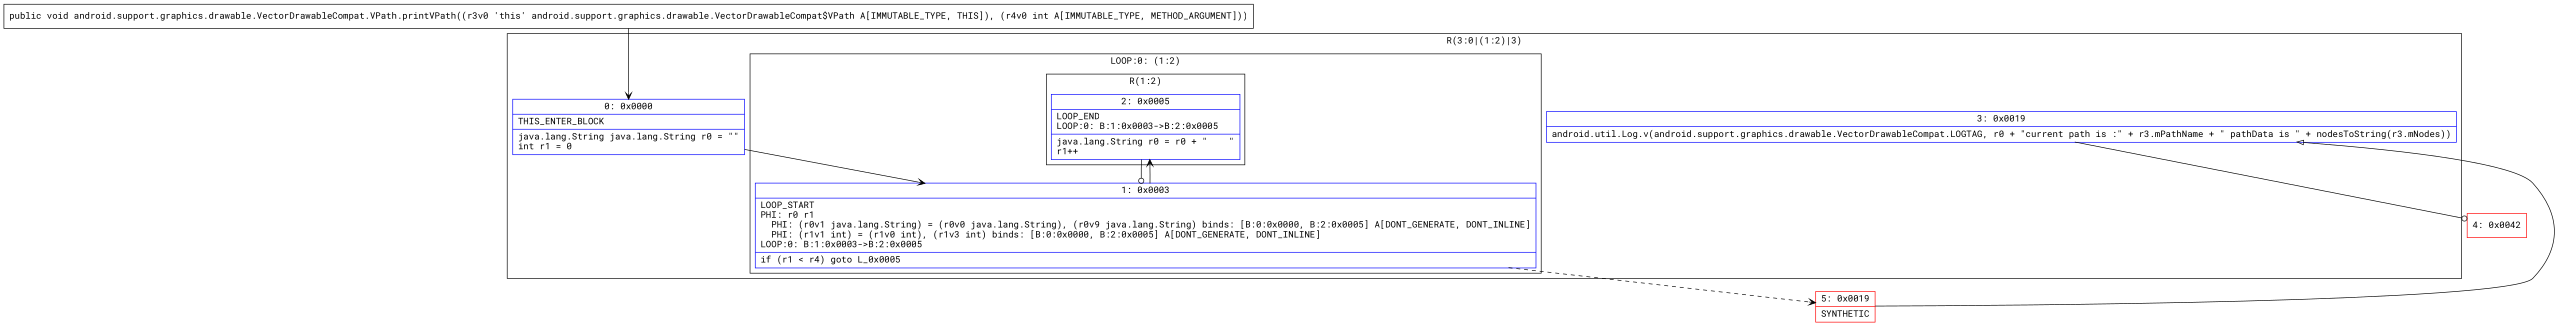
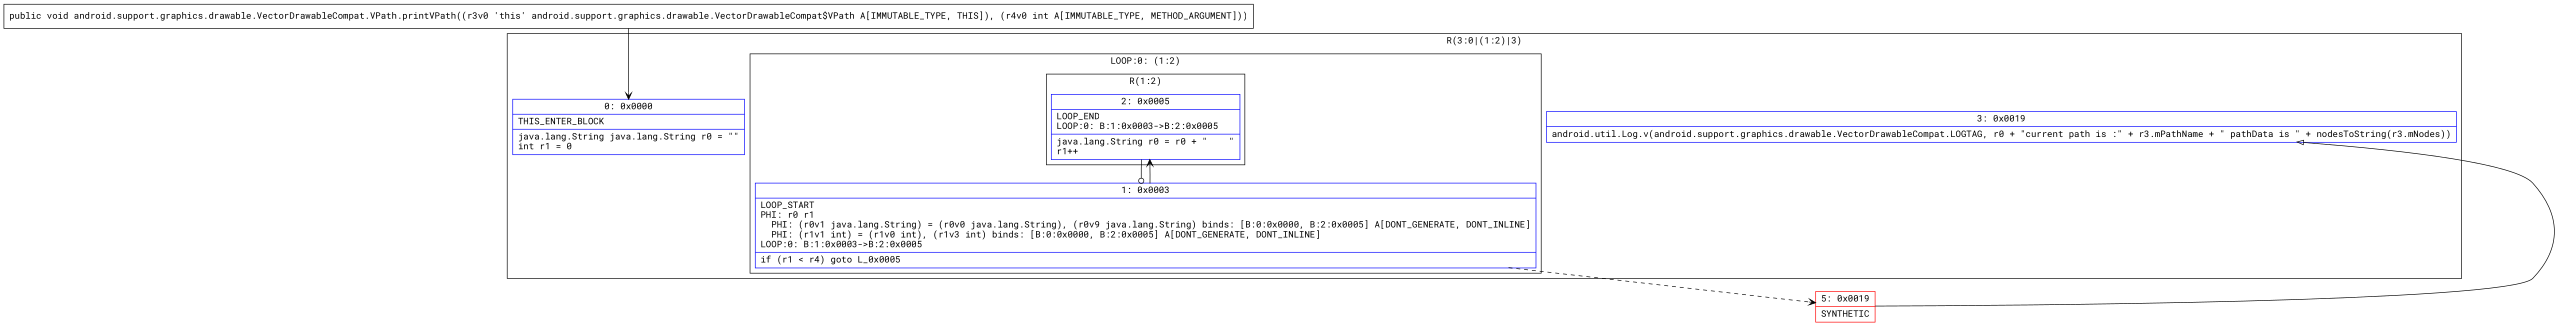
  digraph {
    fontname="Roboto Mono"
    node [color=blue fontname="Roboto Mono" shape=record]
    edge [arrowhead=vee fontname="Roboto Mono"]
    n1 [label="{2\:\ 0x0005|LOOP_END\lLOOP:0: B:1:0x0003\-\>B:2:0x0005\l|java.lang.String r0 = r0 + \"    \"\lr1++\l}"]
    n2 [label="{1\:\ 0x0003|LOOP_START\lPHI: r0 r1 \l  PHI: (r0v1 java.lang.String) = (r0v0 java.lang.String), (r0v9 java.lang.String) binds: [B:0:0x0000, B:2:0x0005] A[DONT_GENERATE, DONT_INLINE]\l  PHI: (r1v1 int) = (r1v0 int), (r1v3 int) binds: [B:0:0x0000, B:2:0x0005] A[DONT_GENERATE, DONT_INLINE]\lLOOP:0: B:1:0x0003\-\>B:2:0x0005\l|if (r1 \< r4) goto L_0x0005\l}"]
    n3 [label="{0\:\ 0x0000|THIS_ENTER_BLOCK\l|java.lang.String java.lang.String r0 = \"\"\lint r1 = 0\l}"]
    n4 [label="{3\:\ 0x0019|android.util.Log.v(android.support.graphics.drawable.VectorDrawableCompat.LOGTAG, r0 + \"current path is :\" + r3.mPathName + \" pathData is \" + nodesToString(r3.mNodes))\l}"]
    n5 [color=red label="{5\:\ 0x0019|SYNTHETIC\l}"]
-   n6 [color=red label="{4\:\ 0x0042}"]
    n7 [label="{public void android.support.graphics.drawable.VectorDrawableCompat.VPath.printVPath((r3v0 'this' android.support.graphics.drawable.VectorDrawableCompat$VPath A[IMMUTABLE_TYPE, THIS]), (r4v0 int A[IMMUTABLE_TYPE, METHOD_ARGUMENT])) }" color=""]
    subgraph cluster_1 {
      label="R(3:0|(1:2)|3)"
      n3
      n4
      subgraph cluster_2 {
        label="LOOP:0: (1:2)"
        n2
        subgraph cluster_3 {
          label="R(1:2)"
          n1
        }
      }
    }
    n1 -> n2 [arrowhead=odot]
    n2 -> n1
    n2 -> n5 [style=dashed]
-   n3 -> n2
-   n4 -> n6 [arrowhead=odot]
    n5 -> n4 [arrowhead=onormal]
    n7 -> n3
  }
